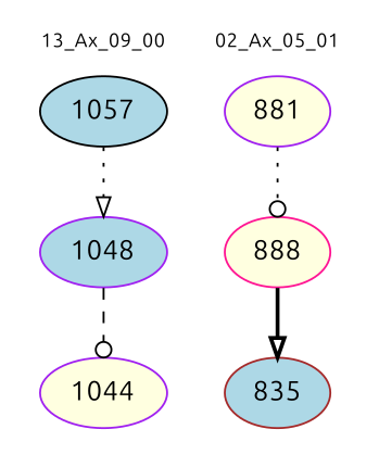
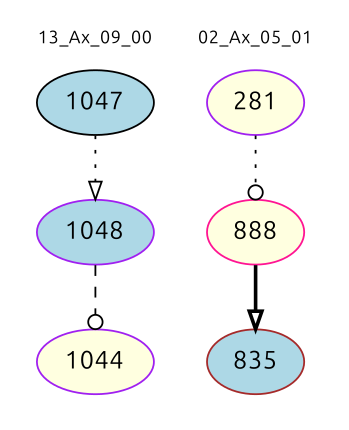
  digraph {
    fontname=Ubuntu
    node [color=purple fillcolor=lightblue fontname=Ubuntu style=filled]
    edge [arrowhead=onormal color=black fontname=Ubuntu style=dotted]
-   n1 [color=black label=1057]
+   n1 [color=black label=1047]
    n2 [label=1048]
    n3 [fillcolor=lightyellow label=1044]
-   n4 [fillcolor=lightyellow label=881]
+   n4 [fillcolor=lightyellow label=281]
    n5 [color=deeppink fillcolor=lightyellow label=888]
    n6 [color=brown label=835]
    subgraph cluster_1 {
      color=white
      fontsize=10
      label="13_Ax_09_00"
      n1
      n2
      n3
    }
    subgraph cluster_2 {
      color=white
      fontsize=10
      label="02_Ax_05_01"
      n4
      n5
      n6
    }
    n1 -> n2
    n2 -> n3 [arrowhead=odot style=dashed]
    n4 -> n5 [arrowhead=odot]
    n5 -> n6 [style=bold]
  }
